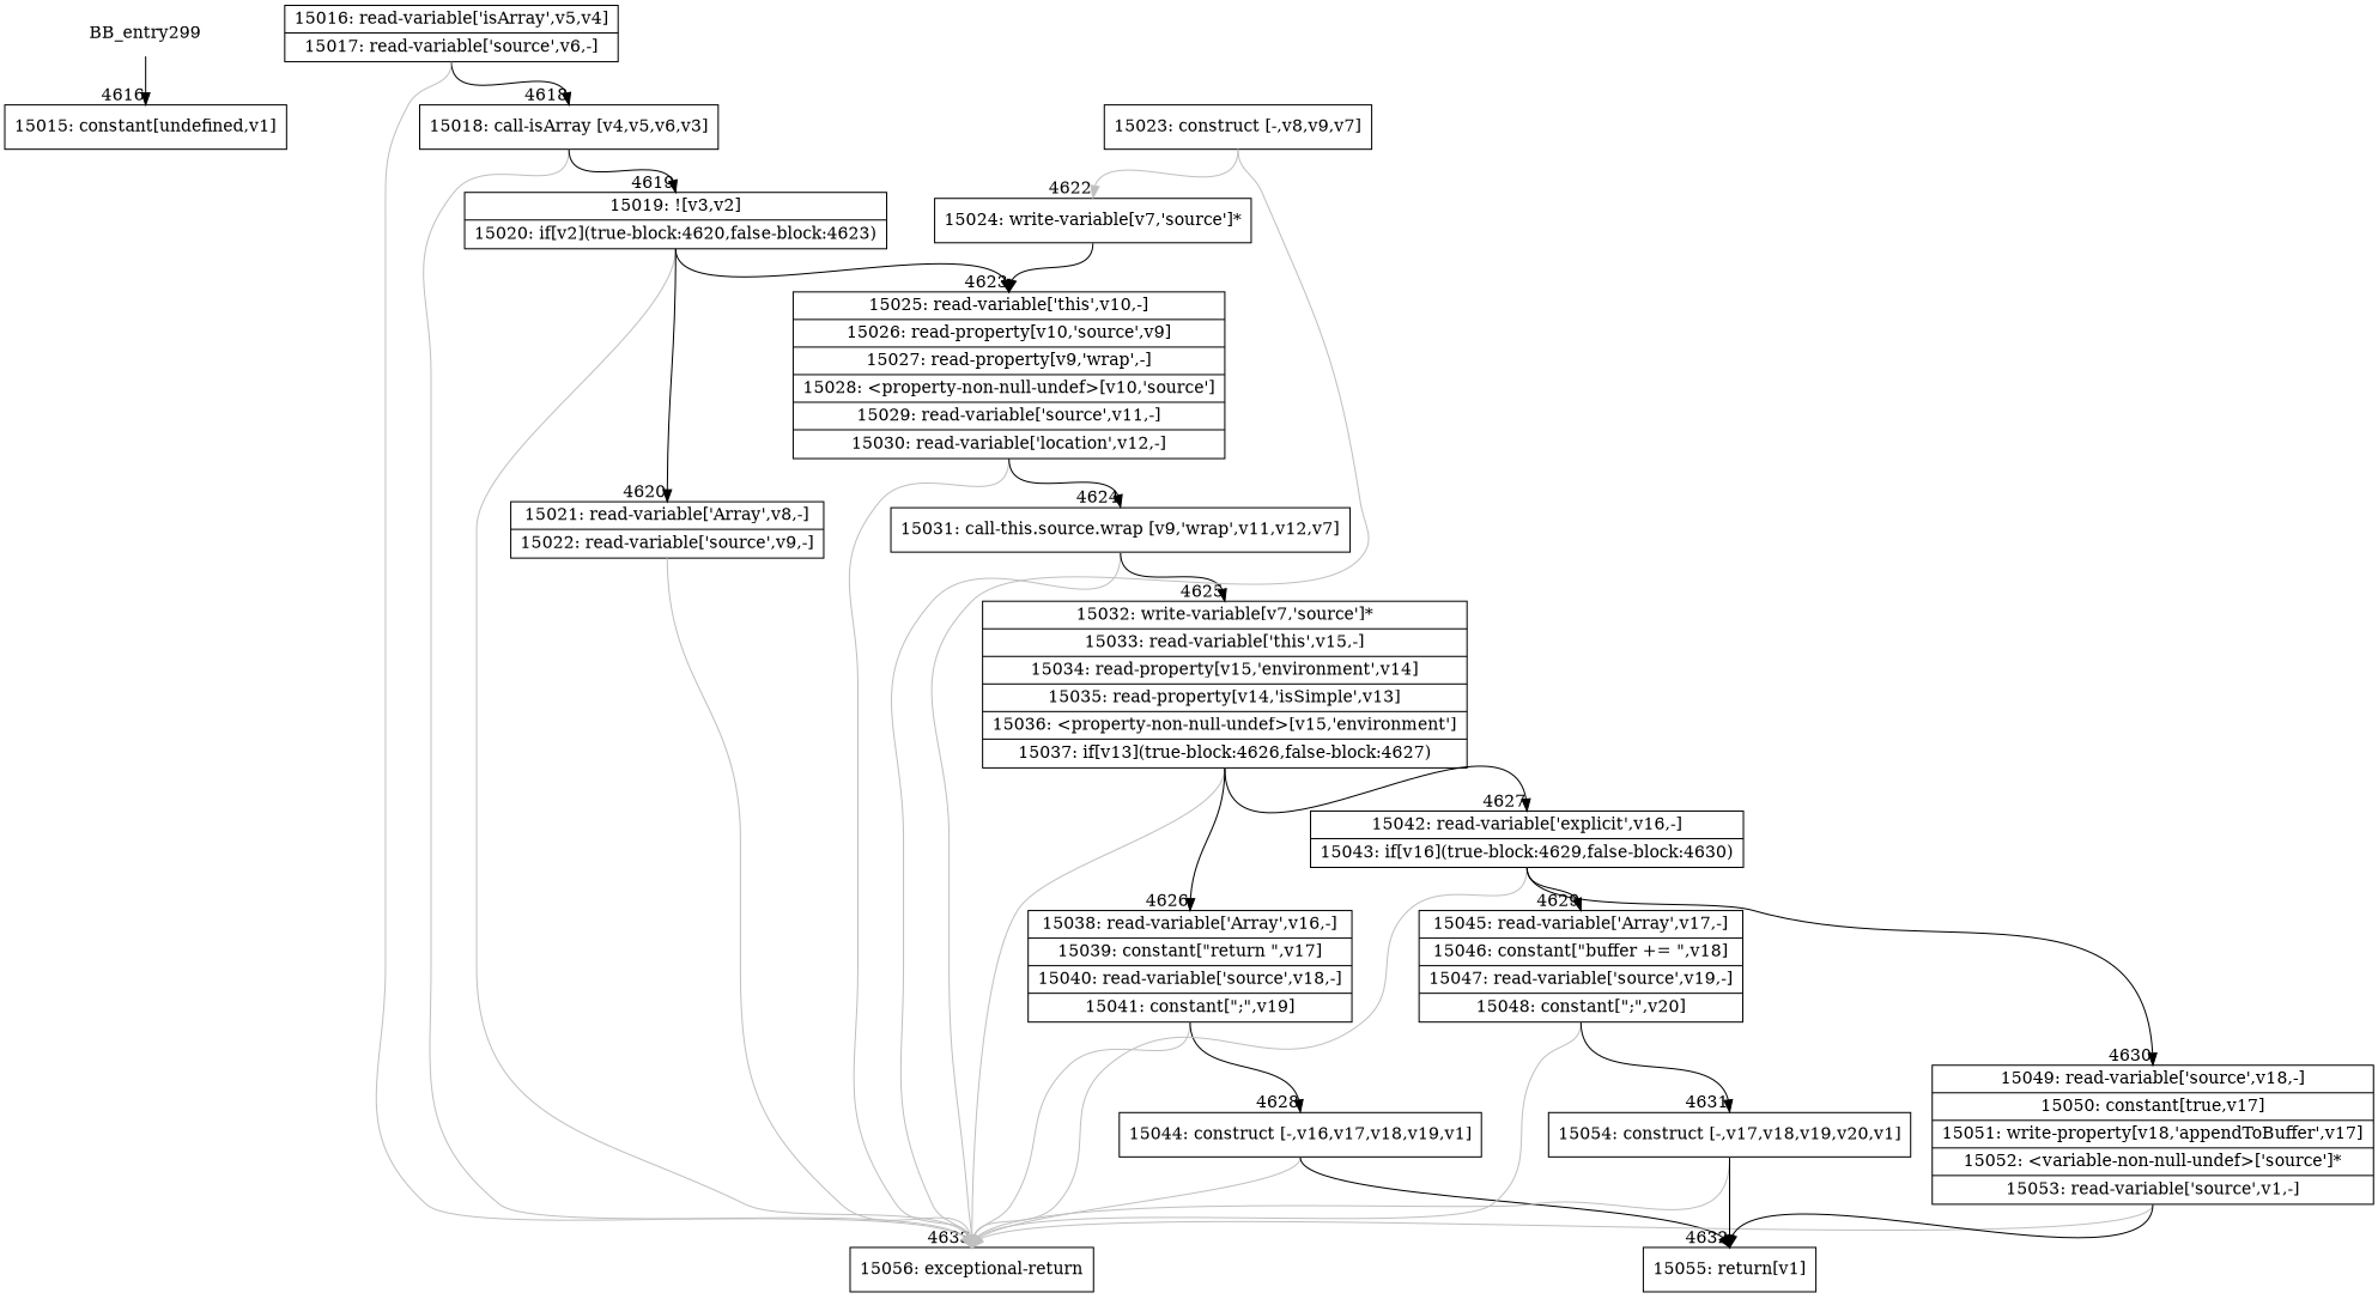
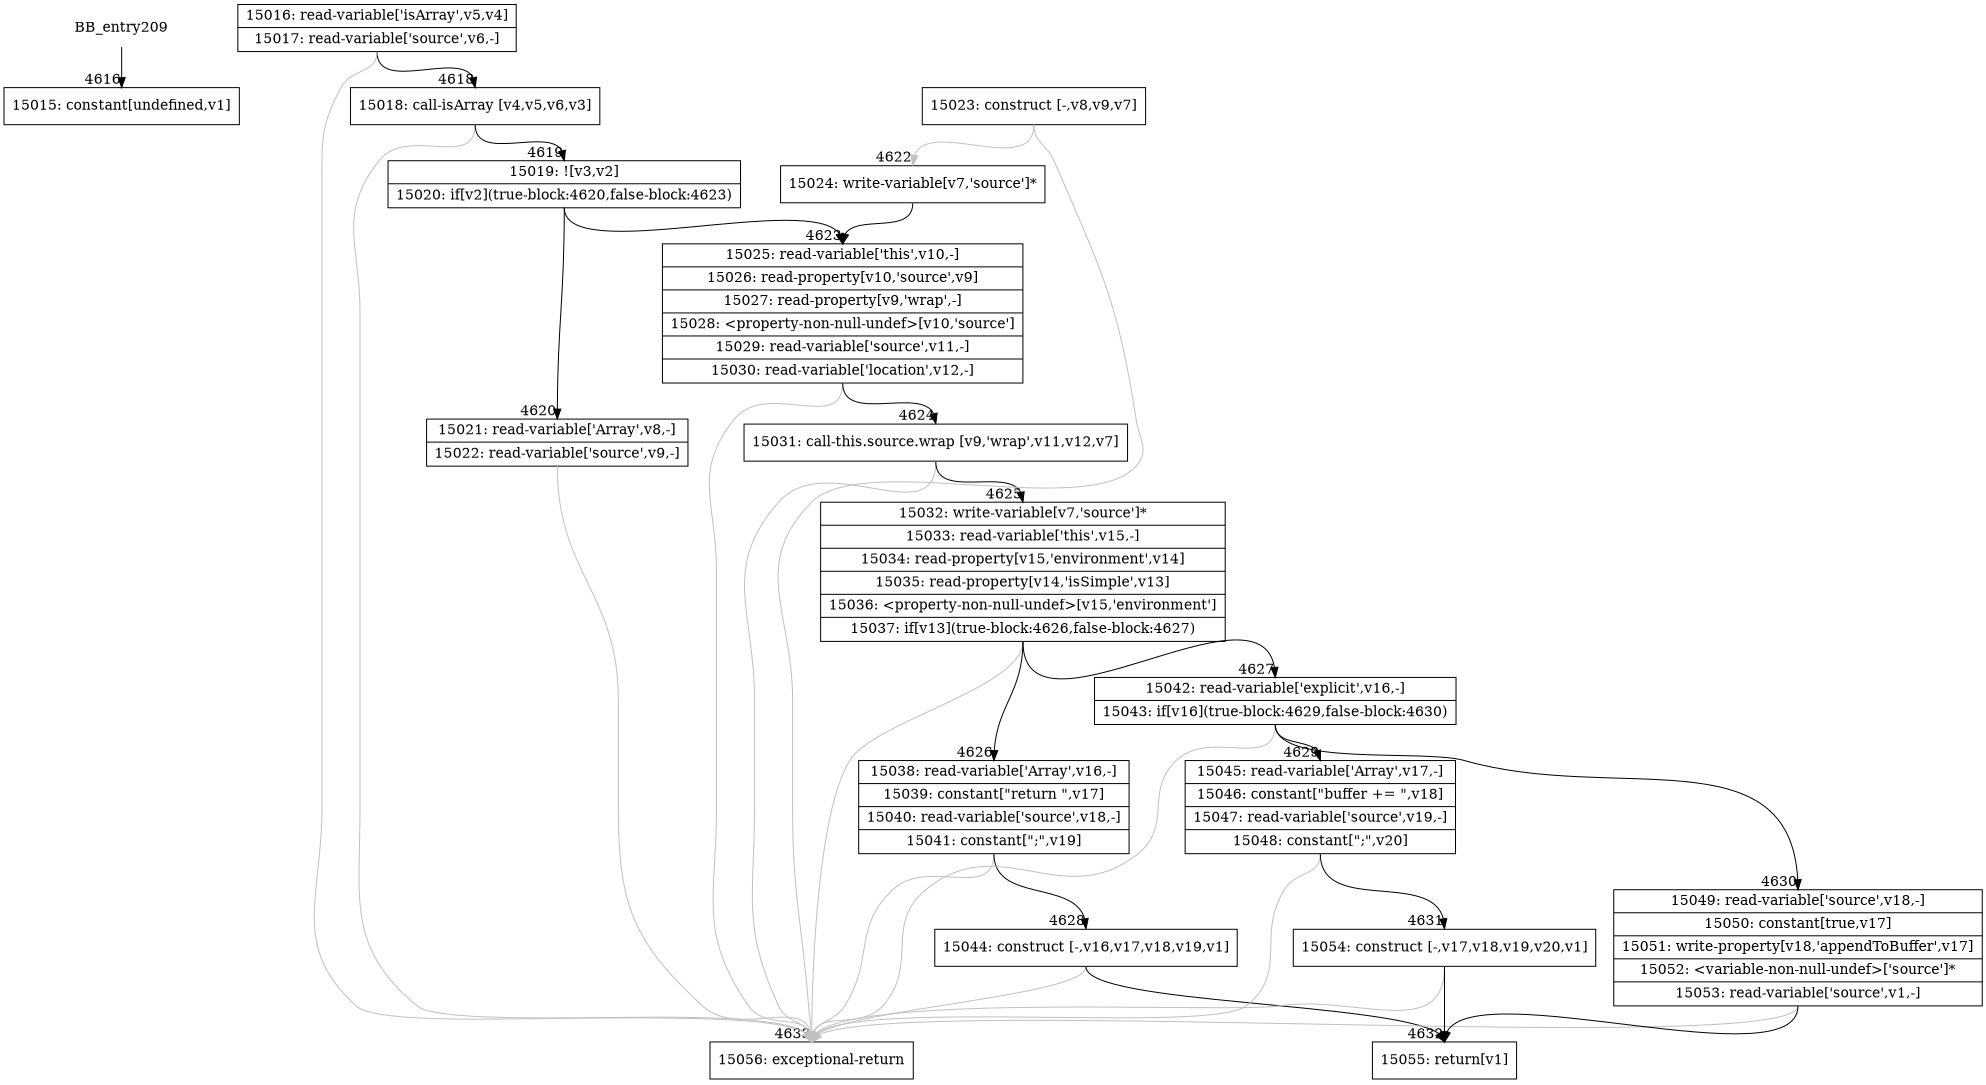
  digraph {
    rankdir=TD
    node [shape=record]
    edge [headport=n tailport=s]
-   BB_entry209 [shape=none label=BB_entry299]
+   BB_entry209 [shape=none]
    n2 [label="{15015: constant[undefined,v1]}"]
    n3 [label="{15016: read-variable['isArray',v5,v4]|15017: read-variable['source',v6,-]}"]
    n4 [label="{15018: call-isArray [v4,v5,v6,v3]}"]
    n5 [label="{15056: exceptional-return}"]
    n6 [label="{15019: ![v3,v2]|15020: if[v2](true-block:4620,false-block:4623)}"]
    n7 [label="{15021: read-variable['Array',v8,-]|15022: read-variable['source',v9,-]}"]
    n8 [label="{15025: read-variable['this',v10,-]|15026: read-property[v10,'source',v9]|15027: read-property[v9,'wrap',-]|15028: \<property-non-null-undef\>[v10,'source']|15029: read-variable['source',v11,-]|15030: read-variable['location',v12,-]}"]
    n9 [label="{15031: call-this.source.wrap [v9,'wrap',v11,v12,v7]}"]
    n10 [label="{15023: construct [-,v8,v9,v7]}"]
    n11 [label="{15024: write-variable[v7,'source']*}"]
    n12 [label="{15032: write-variable[v7,'source']*|15033: read-variable['this',v15,-]|15034: read-property[v15,'environment',v14]|15035: read-property[v14,'isSimple',v13]|15036: \<property-non-null-undef\>[v15,'environment']|15037: if[v13](true-block:4626,false-block:4627)}"]
    n13 [label="{15038: read-variable['Array',v16,-]|15039: constant[\"return \",v17]|15040: read-variable['source',v18,-]|15041: constant[\";\",v19]}"]
    n14 [label="{15042: read-variable['explicit',v16,-]|15043: if[v16](true-block:4629,false-block:4630)}"]
    n15 [label="{15044: construct [-,v16,v17,v18,v19,v1]}"]
    n16 [label="{15045: read-variable['Array',v17,-]|15046: constant[\"buffer += \",v18]|15047: read-variable['source',v19,-]|15048: constant[\";\",v20]}"]
    n17 [label="{15049: read-variable['source',v18,-]|15050: constant[true,v17]|15051: write-property[v18,'appendToBuffer',v17]|15052: \<variable-non-null-undef\>['source']*|15053: read-variable['source',v1,-]}"]
    n18 [label="{15055: return[v1]}"]
    n19 [label="{15054: construct [-,v17,v18,v19,v20,v1]}"]
    BB_entry209 -> n2 [headlabel="    4616"]
    n3 -> n4 [headlabel="      4618"]
    n3 -> n5 [color=gray headlabel="      4633"]
    n4 -> n5 [color=gray]
    n4 -> n6 [headlabel="      4619"]
-   n6 -> n5 [color=gray]
    n6 -> n7 [headlabel="      4620"]
    n6 -> n8 [headlabel="      4623"]
    n7 -> n5 [color=gray]
    n8 -> n5 [color=gray]
    n8 -> n9 [headlabel="      4624"]
    n9 -> n5 [color=gray]
    n9 -> n12 [headlabel="      4625"]
    n10 -> n5 [color=gray]
    n10 -> n11 [color=gray headlabel="      4622"]
    n11 -> n8
    n12 -> n5 [color=gray]
    n12 -> n13 [headlabel="      4626"]
    n12 -> n14 [headlabel="      4627"]
    n13 -> n5 [color=gray]
    n13 -> n15 [headlabel="      4628"]
    n14 -> n5 [color=gray]
    n14 -> n16 [headlabel="      4629"]
    n14 -> n17 [headlabel="      4630"]
    n15 -> n5 [color=gray]
    n15 -> n18 [headlabel="      4632"]
    n16 -> n5 [color=gray]
    n16 -> n19 [headlabel="      4631"]
    n17 -> n5 [color=gray]
    n17 -> n18
    n19 -> n5 [color=gray]
    n19 -> n18
  }
